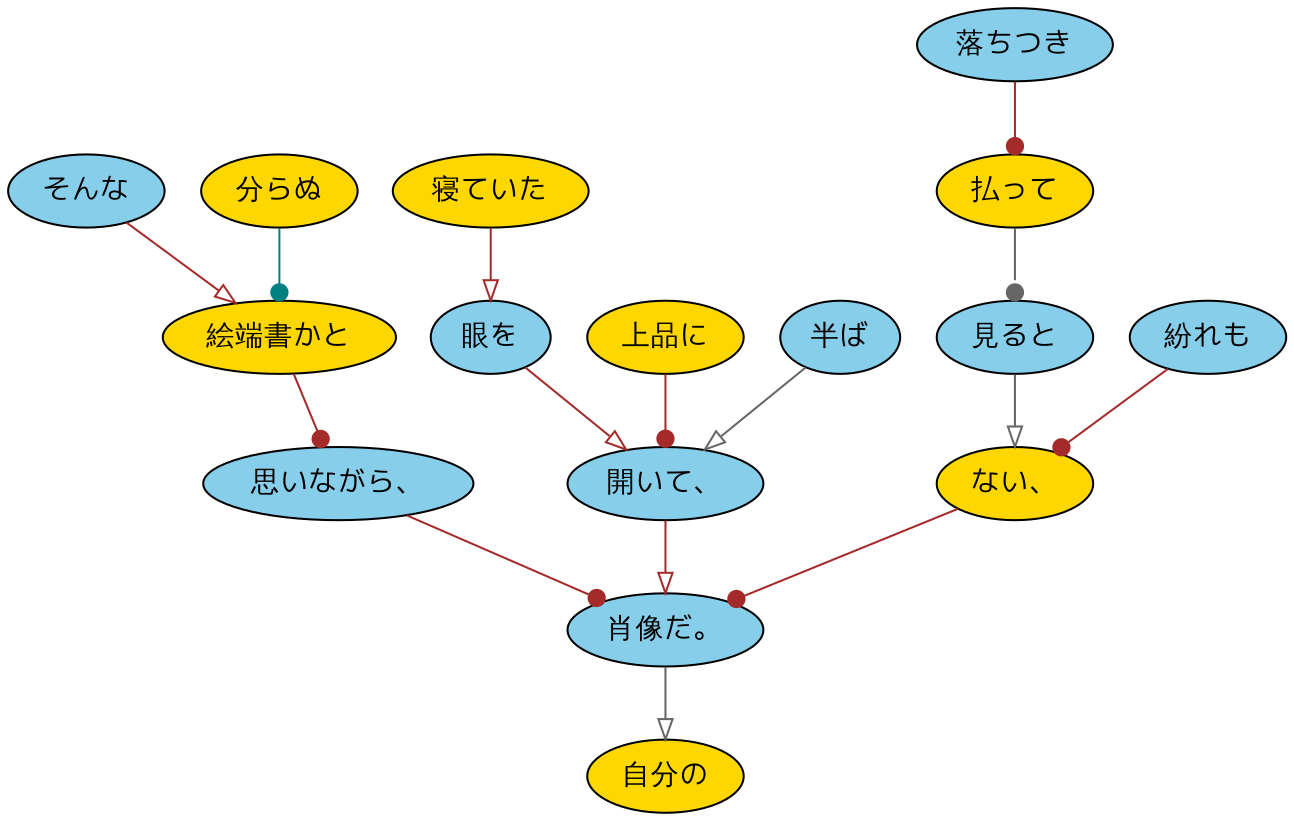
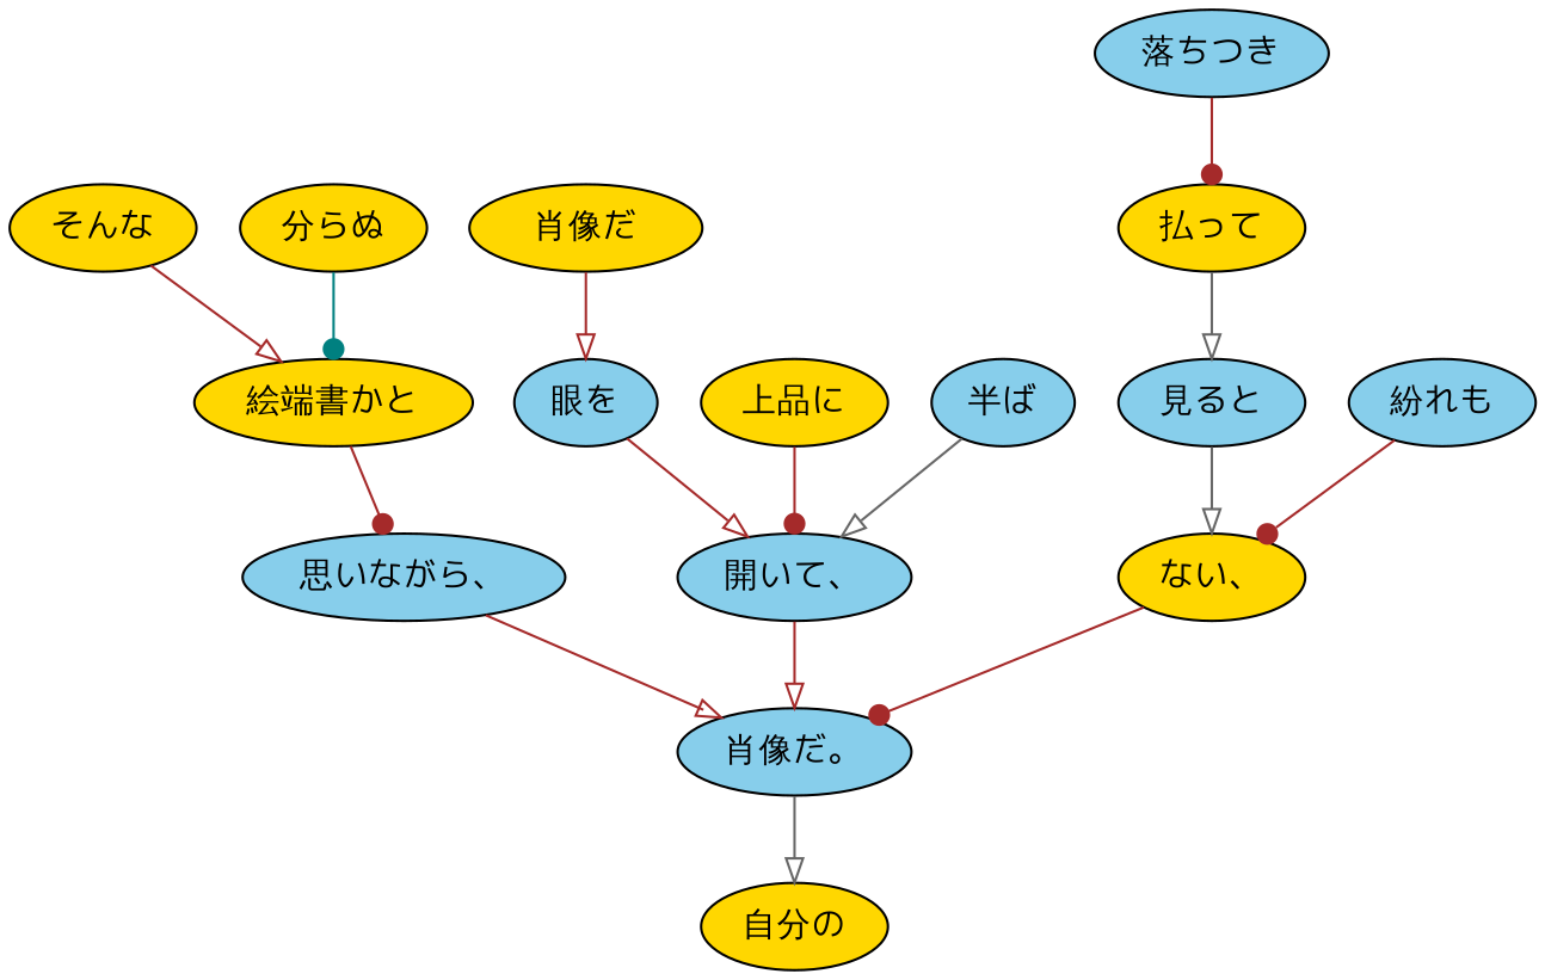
  digraph {
    fontname="Liberation Mono"
    node [fillcolor=gold fontname="Liberation Mono" style=filled]
    edge [arrowhead=onormal color=brown fontname="Liberation Mono"]
-   n1 [fillcolor=skyblue label="そんな"]
+   n1 [label="そんな"]
    n2 [label="絵端書かと"]
    n3 [fillcolor=skyblue label="思いながら、"]
    n4 [label="分らぬ"]
    n5 [fillcolor=skyblue label="肖像だ。"]
    n6 [label="自分の"]
-   n7 [label="寝ていた"]
+   n7 [label="肖像だ"]
    n8 [fillcolor=skyblue label="眼を"]
    n9 [fillcolor=skyblue label="開いて、"]
    n10 [label="上品に"]
    n11 [fillcolor=skyblue label="半ば"]
    n12 [fillcolor=skyblue label="落ちつき"]
    n13 [label="払って"]
    n14 [fillcolor=skyblue label="見ると"]
    n15 [label="ない、"]
    n16 [fillcolor=skyblue label="紛れも"]
    n1 -> n2
    n2 -> n3 [arrowhead=dot]
-   n3 -> n5 [arrowhead=dot]
+   n3 -> n5
    n4 -> n2 [arrowhead=dot color=teal]
    n5 -> n6 [color=gray40]
    n7 -> n8
    n8 -> n9
    n9 -> n5
    n10 -> n9 [arrowhead=dot]
    n11 -> n9 [color=gray40]
    n12 -> n13 [arrowhead=dot]
-   n13 -> n14 [arrowhead=dot color=gray40]
+   n13 -> n14 [color=gray40]
    n14 -> n15 [color=gray40]
    n15 -> n5 [arrowhead=dot]
    n16 -> n15 [arrowhead=dot]
  }
